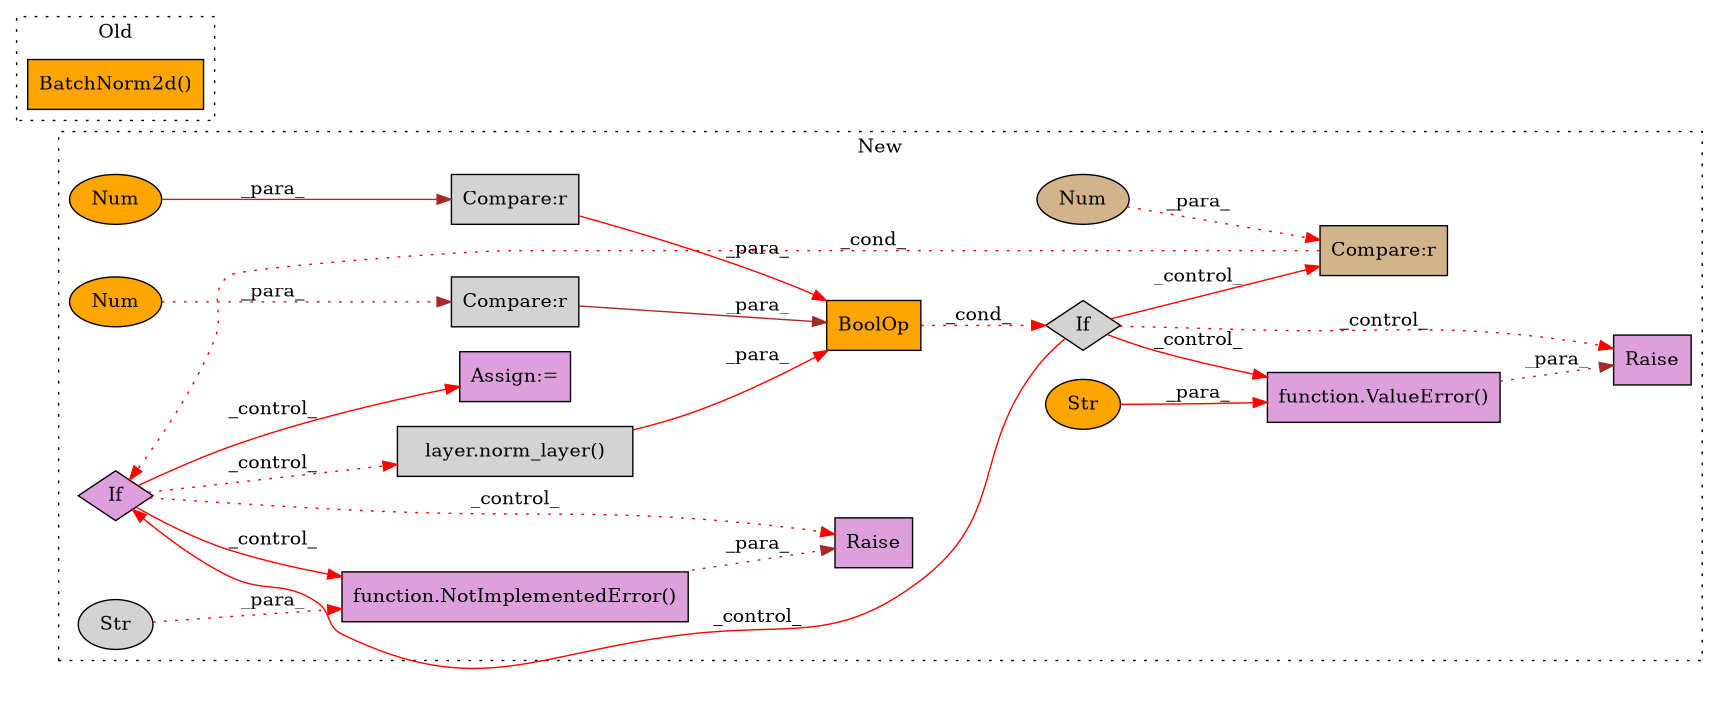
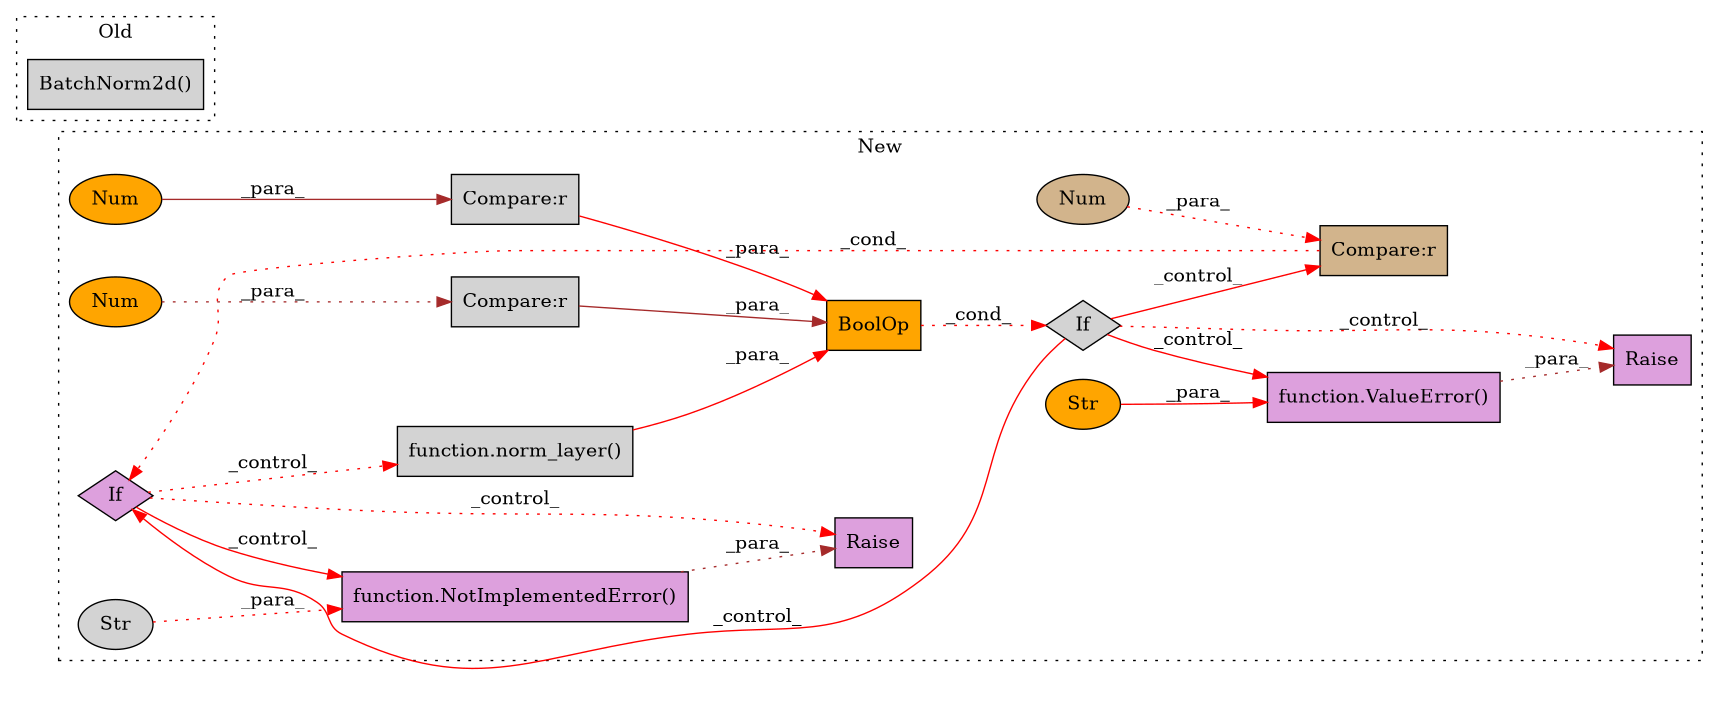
  digraph {
    fontname="DejaVu Serif"
    rankdir=LR
    node [a=75 fillcolor=plum fontname="DejaVu Serif" l=3 s=1736 shape=box style=filled]
    edge [color=red fontname="DejaVu Serif" style=solid]
    n1 [a=91 l=6 label=Raise s=1890]
    n2 [a=96 fillcolor=lightgrey label=If s=1733 shape=diamond]
    n3 [a=40 fillcolor=tan l=12 label="Compare:r" s=1864]
    n4 [a=76 fillcolor=tan l=1 label=Num s=1875 shape=ellipse]
    n5 [a=96 label=If s=1861 shape=diamond]
    n6 [l="20,1" label="function.NotImplementedError()" s="1896,1958"]
    n7 [a=66 fillcolor=lightgrey l=42 label=Str s=1916 shape=ellipse]
    n8 [a=72 fillcolor=orange l=31 label=BoolOp]
    n9 [a=40 fillcolor=lightgrey l=16 label="Compare:r" s=1751]
    n10 [a=76 fillcolor=orange l=2 label=Num s=1765 shape=ellipse]
    n11 [a=40 fillcolor=lightgrey l=11 label="Compare:r"]
    n12 [a=76 fillcolor=orange l=1 label=Num s=1746 shape=ellipse]
    n13 [a=91 l=6 label=Raise s=1781]
-   n14 [a=68 label="Assign:=" s=2122]
    n15 [l="11,1" label="function.ValueError()" s="1787,1851"]
    n16 [a=66 fillcolor=orange l=53 label=Str s=1798 shape=ellipse]
-   n17 [fillcolor=lightgrey l="11,1" label="layer.norm_layer()" s="2125,2142"]
-   n18 [fillcolor=orange l="15,1" label="BatchNorm2d()" s="1145,1166"]
+   n17 [fillcolor=lightgrey l="11,1" label="function.norm_layer()" s="2125,2142"]
+   n18 [fillcolor=lightgrey l="15,1" label="BatchNorm2d()" s="1145,1166"]
    subgraph cluster_1 {
      label=New
      style=dotted
      n1
      n2
      n3
      n4
      n5
      n6
      n7
      n8
      n9
      n10
      n11
      n12
      n13
-     n14
      n15
      n16
      n17
    }
    subgraph cluster_2 {
      label=Old
      style=dotted
      n18
    }
    n2 -> n3 [label=_control_]
    n2 -> n5 [label=_control_]
    n2 -> n13 [label=_control_ style=dotted]
    n2 -> n15 [label=_control_]
    n3 -> n5 [label=_cond_ style=dotted]
    n4 -> n3 [label=_para_ style=dotted]
    n5 -> n1 [label=_control_ style=dotted]
    n5 -> n6 [label=_control_]
-   n5 -> n14 [label=_control_]
    n5 -> n17 [label=_control_ style=dotted]
    n6 -> n1 [color=brown label=_para_ style=dotted]
    n7 -> n6 [label=_para_ style=dotted]
    n8 -> n2 [label=_cond_ style=dotted]
    n9 -> n8 [color=brown label=_para_]
    n10 -> n9 [color=brown label=_para_ style=dotted]
    n11 -> n8 [label=_para_]
    n12 -> n11 [color=brown label=_para_]
    n15 -> n13 [color=brown label=_para_ style=dotted]
    n16 -> n15 [label=_para_]
    n17 -> n8 [label=_para_]
  }
